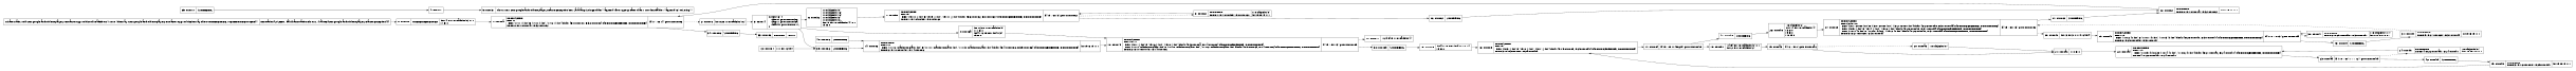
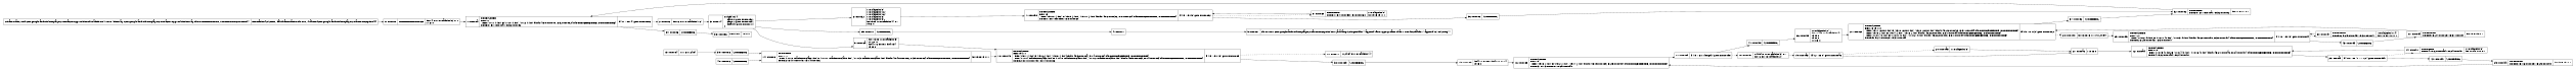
  digraph {
    rankdir=LR
    node [shape=record]
    n1 [label="{0\:\ 0x0000|MTH_ENTER_BLOCK\l|int r4 = r18.readBits(6) + 1\lr7 = 0\l}"]
    n2 [label="{1\:\ 0x000a|LOOP_START\lPHI: r7 \l  PHI: (r7v1 'i' int) = (r7v0 'i' int), (r7v2 'i' int) binds: [B:0:0x0000, B:32:0x00e2] A[DONT_GENERATE, DONT_INLINE]\lLOOP:0: B:1:0x000a\-\>B:32:0x00e2\l|if (r7 \>= r4) goto L_0x00e6\l}"]
    n3 [label="{2\:\ 0x000c|int r6 = r18.readBits(16)\l}"]
    n4 [label="{34\:\ 0x00e6|SYNTHETIC\l}"]
    n5 [label="{3\:\ 0x0014|switch(r6) \{\l    case 0: goto L_0x0032;\l    case 1: goto L_0x006a;\l    default: goto L_0x0017;\l\}\l}"]
    n6 [label="{33\:\ 0x00e6|RETURN\l|return\l}"]
    n7 [label="{6\:\ 0x0032|r18.skipBits(8)\lr18.skipBits(16)\lr18.skipBits(16)\lr18.skipBits(6)\lr18.skipBits(8)\lint r5 = r18.readBits(4) + 1\lr9 = 0\l}"]
    n8 [label="{9\:\ 0x006a|int r13 = r18.readBits(5)\lr11 = \-1\lint[] r12 = new int[r13]\lr9 = 0\l}"]
    n9 [label="{35\:\ 0x0017|SYNTHETIC\l}"]
    n10 [label="{7\:\ 0x005e|LOOP_START\lPHI: r9 \l  PHI: (r9v10 'j' int) = (r9v9 'j' int), (r9v11 'j' int) binds: [B:6:0x0032, B:8:0x0060] A[DONT_GENERATE, DONT_INLINE]\lLOOP:1: B:7:0x005e\-\>B:8:0x0060\l|if (r9 \>= r5) goto L_0x00e2\l}"]
    n11 [label="{10\:\ 0x0075|LOOP_START\lPHI: r9 r11 \l  PHI: (r9v1 'j' int) = (r9v0 'j' int), (r9v8 'j' int) binds: [B:9:0x006a, B:14:0x0086] A[DONT_GENERATE, DONT_INLINE]\l  PHI: (r11v1 'maximumClass' int) = (r11v0 'maximumClass' int), (r11v2 'maximumClass' int) binds: [B:9:0x006a, B:14:0x0086] A[DONT_GENERATE, DONT_INLINE]\lLOOP:2: B:10:0x0075\-\>B:14:0x0086\l|if (r9 \>= r13) goto L_0x0089\l}"]
    n12 [label="{4\:\ 0x0017}"]
    n13 [label="{5\:\ 0x0031|throw new com.google.android.exoplayer2.ParserException(new java.lang.StringBuilder().append(\"floor type greater than 1 not decodable: \").append(r6).toString())\l}"]
    n14 [label="{8\:\ 0x0060|LOOP_END\lLOOP:1: B:7:0x005e\-\>B:8:0x0060\l|r18.skipBits(8)\lint r9 = r9 + 1\l}"]
    n15 [label="{36\:\ 0x00e2|SYNTHETIC\l}"]
    n16 [label="{32\:\ 0x00e2|LOOP_END\lLOOP:0: B:1:0x000a\-\>B:32:0x00e2\l|int r7 = r7 + 1\l}"]
    n17 [label="{11\:\ 0x0077|r12[r9] = r18.readBits(4)\l}"]
    n18 [label="{38\:\ 0x0089|SYNTHETIC\l}"]
    n19 [label="{15\:\ 0x0089|int[] r1 = new int[(r11 + 1)]\lr9 = 0\l}"]
    n20 [label="{13\:\ 0x0084|r11 = r12[r9]\l}"]
    n21 [label="{39\:\ 0x0086|SYNTHETIC\l}"]
    n22 [label="{40\:\ 0x0086|SYNTHETIC\l}"]
    n23 [label="{14\:\ 0x0086|LOOP_END\lPHI: r11 \l  PHI: (r11v2 'maximumClass' int) = (r11v1 'maximumClass' int), (r11v3 'maximumClass' int) binds: [B:40:0x0086, B:39:0x0086] A[DONT_GENERATE, DONT_INLINE]\lLOOP:2: B:10:0x0075\-\>B:14:0x0086\l|int r9 = r9 + 1\l}"]
    n24 [label="{16\:\ 0x008e|LOOP_START\lPHI: r9 \l  PHI: (r9v3 'j' int) = (r9v2 'j' int), (r9v7 'j' int) binds: [B:15:0x0089, B:25:0x00bb] A[DONT_GENERATE, DONT_INLINE]\lLOOP:3: B:16:0x008e\-\>B:25:0x00bb\l}"]
    n25 [label="{17\:\ 0x008f|if (r9 \>= r1.length) goto L_0x00be\l}"]
    n26 [label="{18\:\ 0x0091|r1[r9] = r18.readBits(3) + 1\lint r2 = r18.readBits(2)\l}"]
    n27 [label="{41\:\ 0x00be|SYNTHETIC\l}"]
    n28 [label="{19\:\ 0x00a3|if (r2 \<= 0) goto L_0x00ac\l}"]
    n29 [label="{26\:\ 0x00be|r18.skipBits(2)\lint r14 = r18.readBits(4)\lr3 = 0\lr9 = 0\lr10 = 0\l}"]
    n30 [label="{20\:\ 0x00a5|r18.skipBits(8)\l}"]
    n31 [label="{21\:\ 0x00ac|r10 = 0\l}"]
    n32 [label="{22\:\ 0x00ad|LOOP_START\lPHI: r10 \l  PHI: (r10v5 'k' int) = (r10v4 'k' int), (r10v6 'k' int) binds: [B:21:0x00ac, B:24:0x00b1] A[DONT_GENERATE, DONT_INLINE]\lLOOP:4: B:22:0x00ad\-\>B:24:0x00b1\l}"]
    n33 [label="{23\:\ 0x00af|if (r10 \>= (1 \<\< r2)) goto L_0x00bb\l}"]
    n34 [label="{24\:\ 0x00b1|LOOP_END\lLOOP:4: B:22:0x00ad\-\>B:24:0x00b1\l|r18.skipBits(8)\lint r10 = r10 + 1\l}"]
    n35 [label="{42\:\ 0x00bb|SYNTHETIC\l}"]
    n36 [label="{25\:\ 0x00bb|LOOP_END\lLOOP:3: B:16:0x008e\-\>B:25:0x00bb\l|int r9 = r9 + 1\l}"]
    n37 [label="{27\:\ 0x00ce|LOOP_START\lPHI: r3 r9 r10 \l  PHI: (r3v1 'count' int) = (r3v0 'count' int), (r3v2 'count' int) binds: [B:26:0x00be, B:31:0x00df] A[DONT_GENERATE, DONT_INLINE]\l  PHI: (r9v5 'j' int) = (r9v4 'j' int), (r9v6 'j' int) binds: [B:26:0x00be, B:31:0x00df] A[DONT_GENERATE, DONT_INLINE]\l  PHI: (r10v1 'k' int) = (r10v0 'k' int), (r10v2 'k' int) binds: [B:26:0x00be, B:31:0x00df] A[DONT_GENERATE, DONT_INLINE]\lLOOP:5: B:27:0x00ce\-\>B:31:0x00df\l|if (r9 \>= r13) goto L_0x00e2\l}"]
    n38 [label="{28\:\ 0x00d0|int r3 = r3 + r1[r12[r9]]\l}"]
    n39 [label="{37\:\ 0x00e2|SYNTHETIC\l}"]
    n40 [label="{29\:\ 0x00d5|LOOP_START\lPHI: r10 \l  PHI: (r10v2 'k' int) = (r10v1 'k' int), (r10v3 'k' int) binds: [B:28:0x00d0, B:30:0x00d7] A[DONT_GENERATE, DONT_INLINE]\lLOOP:6: B:29:0x00d5\-\>B:30:0x00d7\l|if (r10 \>= r3) goto L_0x00df\l}"]
    n41 [label="{30\:\ 0x00d7|LOOP_END\lLOOP:6: B:29:0x00d5\-\>B:30:0x00d7\l|r18.skipBits(r14)\lint r10 = r10 + 1\l}"]
    n42 [label="{43\:\ 0x00df|SYNTHETIC\l}"]
    n43 [label="{31\:\ 0x00df|LOOP_END\lLOOP:5: B:27:0x00ce\-\>B:31:0x00df\l|int r9 = r9 + 1\l}"]
    n44 [label="{private static void com.google.android.exoplayer2.extractor.ogg.VorbisUtil.readFloors((r18v0 'bitArray' com.google.android.exoplayer2.extractor.ogg.VorbisBitArray A[IMMUTABLE_TYPE, METHOD_ARGUMENT]))  | Annotation[SYSTEM, dalvik.annotation.Throws, \{value=[com.google.android.exoplayer2.ParserException]\}]\l}"]
    n1 -> n2
    n2 -> n3 [style=dashed]
    n2 -> n4
    n3 -> n5
    n4 -> n6
    n5 -> n7
    n5 -> n8
-   n5 -> n21
+   n5 -> n9
    n7 -> n10
    n8 -> n11
    n9 -> n12
    n10 -> n14 [style=dashed]
    n10 -> n15
    n11 -> n17 [style=dashed]
    n11 -> n18
    n12 -> n13
    n14 -> n10
    n15 -> n16
    n16 -> n2
    n18 -> n19
    n19 -> n24
    n20 -> n21
    n21 -> n23
    n22 -> n23
    n23 -> n11
    n24 -> n25
    n25 -> n26 [style=dashed]
    n25 -> n27
    n26 -> n28
    n27 -> n29
    n28 -> n30 [style=dashed]
    n28 -> n31
    n29 -> n37
    n30 -> n31
    n31 -> n32
    n32 -> n33
    n33 -> n34 [style=dashed]
    n33 -> n35
    n34 -> n32
    n35 -> n36
    n36 -> n24
    n37 -> n38 [style=dashed]
    n37 -> n39
    n38 -> n40
    n39 -> n16
    n40 -> n41 [style=dashed]
    n40 -> n42
    n41 -> n40
    n42 -> n43
-   n43 -> n37 [style=dashed]
+   n43 -> n37
    n44 -> n1
  }
